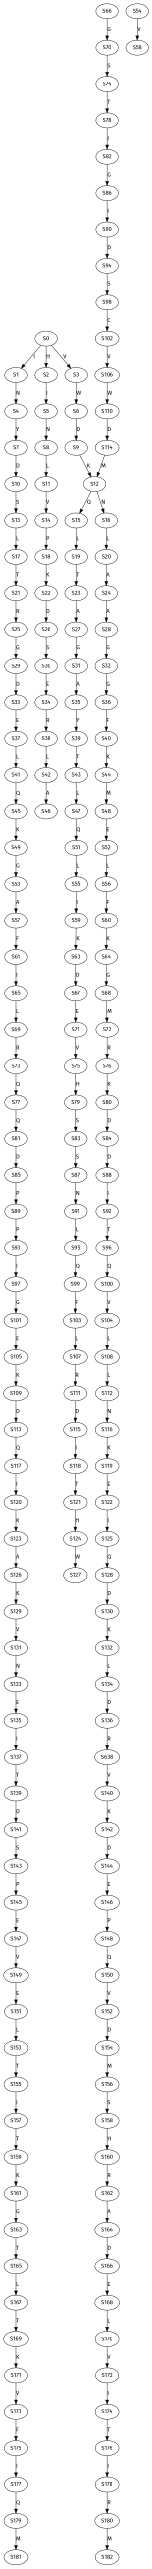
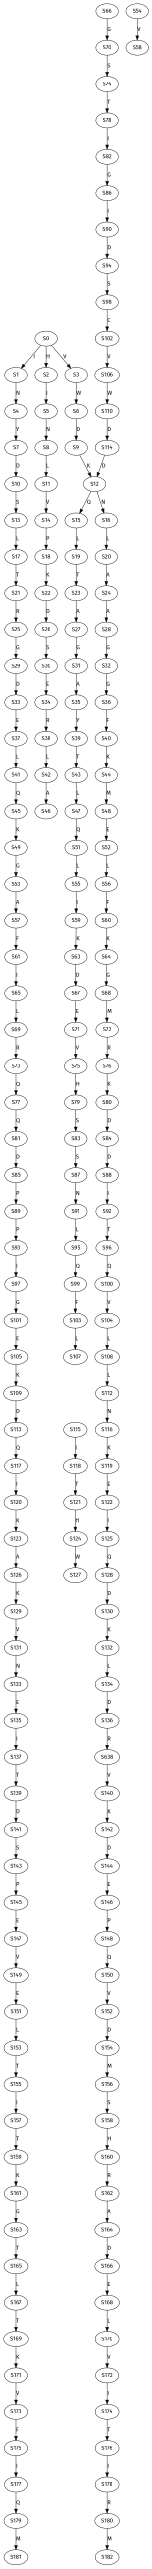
  strict digraph {
    fontname="Fira Sans"
    node [fontname="Fira Sans"]
    edge [fontname="Fira Sans"]
    S0
    S1
    S2
    S3
    S4
    S5
    S6
    S7
    S8
    S9
    S10
    S11
    S12
    S13
    S14
    S15
    S16
    S17
    S18
    S19
    S20
    S21
    S22
    S23
    S24
    S25
    S26
    S27
    S28
    S29
    S30
    S31
    S32
    S33
    S34
    S35
    S36
    S37
    S38
    S39
    S40
    S41
    S42
    S43
    S44
    S45
    S46
    S47
    S48
    S49
    S51
    S52
    S53
    S55
    S56
    S57
    S54
    S58
    S59
    S60
    S61
    S63
    S64
    S65
    S67
    S68
    S69
    S66
    S70
    S71
    S72
    S73
    S74
    S75
    S76
    S77
    S78
    S79
    S80
    S81
    S82
    S83
    S84
    S85
    S86
    S87
    S88
    S89
    S90
    S91
    S92
    S93
    S94
    S95
    S96
    S97
    S98
    S99
    S100
    S101
    S102
    S103
    S104
    S105
    S106
    S107
    S108
    S109
    S110
-   S111
    S112
    S113
    S114
    S115
    S116
    S117
    S118
    S119
    S120
    S121
    S122
    S123
    S124
    S125
    S126
    S127
    S128
    S129
    S130
    S131
    S132
    S133
    S134
    S135
    S136
    S137
    n137 [label=S638]
    S139
    S140
    S141
    S142
    S143
    S144
    S145
    S146
    S147
    S148
    S149
    S150
    S151
    S152
    S153
    S154
    S155
    S156
    S157
    S158
    S159
    S160
    S161
    S162
    S163
    S164
    S165
    S166
    S167
    S168
    S169
    S170
    S171
    S172
    S173
    S174
    S175
    S176
    S177
    S178
    S179
    S180
    S181
    S182
    S0 -> S1 [label=I]
    S0 -> S2 [label=H]
    S0 -> S3 [label=V]
    S1 -> S4 [label=N]
    S2 -> S5 [label=I]
    S3 -> S6 [label=W]
    S4 -> S7 [label=Y]
    S5 -> S8 [label=N]
    S6 -> S9 [label=D]
    S7 -> S10 [label=D]
    S8 -> S11 [label=L]
    S9 -> S12 [label=K]
    S10 -> S13 [label=S]
    S11 -> S14 [label=V]
    S12 -> S15 [label=Q]
    S12 -> S16 [label=N]
    S13 -> S17 [label=L]
    S14 -> S18 [label=P]
    S15 -> S19 [label=L]
    S16 -> S20 [label=L]
    S17 -> S21 [label=T]
    S18 -> S22 [label=K]
    S19 -> S23 [label=T]
    S20 -> S24 [label=A]
    S21 -> S25 [label=R]
    S22 -> S26 [label=D]
    S23 -> S27 [label=A]
    S24 -> S28 [label=A]
    S25 -> S29 [label=G]
    S26 -> S30 [label=S]
    S27 -> S31 [label=G]
    S28 -> S32 [label=G]
    S29 -> S33 [label=D]
    S30 -> S34 [label=E]
    S31 -> S35 [label=A]
    S32 -> S36 [label=G]
    S33 -> S37 [label=E]
    S34 -> S38 [label=R]
    S35 -> S39 [label=Y]
    S36 -> S40 [label=F]
    S37 -> S41 [label=L]
    S38 -> S42 [label=L]
    S39 -> S43 [label=T]
    S40 -> S44 [label=K]
    S41 -> S45 [label=Q]
    S42 -> S46 [label=A]
    S43 -> S47 [label=L]
    S44 -> S48 [label=M]
    S45 -> S49 [label=K]
    S47 -> S51 [label=Q]
    S48 -> S52 [label=E]
    S49 -> S53 [label=G]
    S51 -> S55 [label=L]
    S52 -> S56 [label=L]
    S53 -> S57 [label=A]
    S55 -> S59 [label=I]
    S56 -> S60 [label=F]
    S57 -> S61 [label=F]
    S54 -> S58 [label=V]
    S59 -> S63 [label=K]
    S60 -> S64 [label=K]
    S61 -> S65 [label=I]
    S63 -> S67 [label=D]
    S64 -> S68 [label=G]
    S65 -> S69 [label=L]
    S67 -> S71 [label=E]
    S68 -> S72 [label=M]
    S69 -> S73 [label=R]
    S66 -> S70 [label=G]
    S70 -> S74 [label=S]
    S71 -> S75 [label=V]
    S72 -> S76 [label=R]
    S73 -> S77 [label=Q]
    S74 -> S78 [label=T]
    S75 -> S79 [label=H]
    S76 -> S80 [label=K]
    S77 -> S81 [label=Q]
    S78 -> S82 [label=I]
    S79 -> S83 [label=S]
    S80 -> S84 [label=D]
    S81 -> S85 [label=D]
    S82 -> S86 [label=G]
    S83 -> S87 [label=S]
    S84 -> S88 [label=D]
    S85 -> S89 [label=P]
    S86 -> S90 [label=I]
    S87 -> S91 [label=N]
    S88 -> S92 [label=I]
    S89 -> S93 [label=P]
    S90 -> S94 [label=D]
    S91 -> S95 [label=L]
    S92 -> S96 [label=T]
    S93 -> S97 [label=I]
    S94 -> S98 [label=S]
    S95 -> S99 [label=Q]
    S96 -> S100 [label=Q]
    S97 -> S101 [label=G]
    S98 -> S102 [label=C]
    S99 -> S103 [label=F]
    S100 -> S104 [label=V]
    S101 -> S105 [label=E]
    S102 -> S106 [label=V]
    S103 -> S107 [label=L]
    S104 -> S108 [label=L]
    S105 -> S109 [label=K]
    S106 -> S110 [label=W]
-   S107 -> S111 [label=R]
    S108 -> S112 [label=L]
    S109 -> S113 [label=D]
    S110 -> S114 [label=D]
-   S111 -> S115 [label=D]
    S112 -> S116 [label=N]
    S113 -> S117 [label=Q]
-   S114 -> S12 [label=M]
+   S114 -> S12 [label=D]
    S115 -> S118 [label=I]
    S116 -> S119 [label=K]
    S117 -> S120 [label=I]
    S118 -> S121 [label=T]
    S119 -> S122 [label=E]
    S120 -> S123 [label=K]
    S121 -> S124 [label=H]
    S122 -> S125 [label=I]
    S123 -> S126 [label=A]
    S124 -> S127 [label=W]
    S125 -> S128 [label=Q]
    S126 -> S129 [label=K]
    S128 -> S130 [label=D]
    S129 -> S131 [label=V]
    S130 -> S132 [label=K]
    S131 -> S133 [label=N]
    S132 -> S134 [label=L]
    S133 -> S135 [label=E]
    S134 -> S136 [label=D]
    S135 -> S137 [label=I]
    S136 -> n137 [label=R]
    S137 -> S139 [label=T]
    n137 -> S140 [label=V]
    S139 -> S141 [label=D]
    S140 -> S142 [label=K]
    S141 -> S143 [label=S]
    S142 -> S144 [label=D]
    S143 -> S145 [label=P]
    S144 -> S146 [label=E]
    S145 -> S147 [label=E]
    S146 -> S148 [label=P]
    S147 -> S149 [label=V]
    S148 -> S150 [label=Q]
    S149 -> S151 [label=E]
    S150 -> S152 [label=V]
    S151 -> S153 [label=L]
    S152 -> S154 [label=D]
    S153 -> S155 [label=T]
    S154 -> S156 [label=M]
    S155 -> S157 [label=I]
    S156 -> S158 [label=S]
    S157 -> S159 [label=T]
    S158 -> S160 [label=H]
    S159 -> S161 [label=K]
    S160 -> S162 [label=R]
    S161 -> S163 [label=G]
    S162 -> S164 [label=A]
    S163 -> S165 [label=T]
    S164 -> S166 [label=D]
    S165 -> S167 [label=L]
    S166 -> S168 [label=E]
    S167 -> S169 [label=T]
    S168 -> S170 [label=L]
    S169 -> S171 [label=K]
    S170 -> S172 [label=V]
    S171 -> S173 [label=V]
    S172 -> S174 [label=I]
    S173 -> S175 [label=F]
    S174 -> S176 [label=T]
    S175 -> S177 [label=I]
    S176 -> S178 [label=I]
    S177 -> S179 [label=Q]
    S178 -> S180 [label=R]
    S179 -> S181 [label=M]
    S180 -> S182 [label=M]
  }
